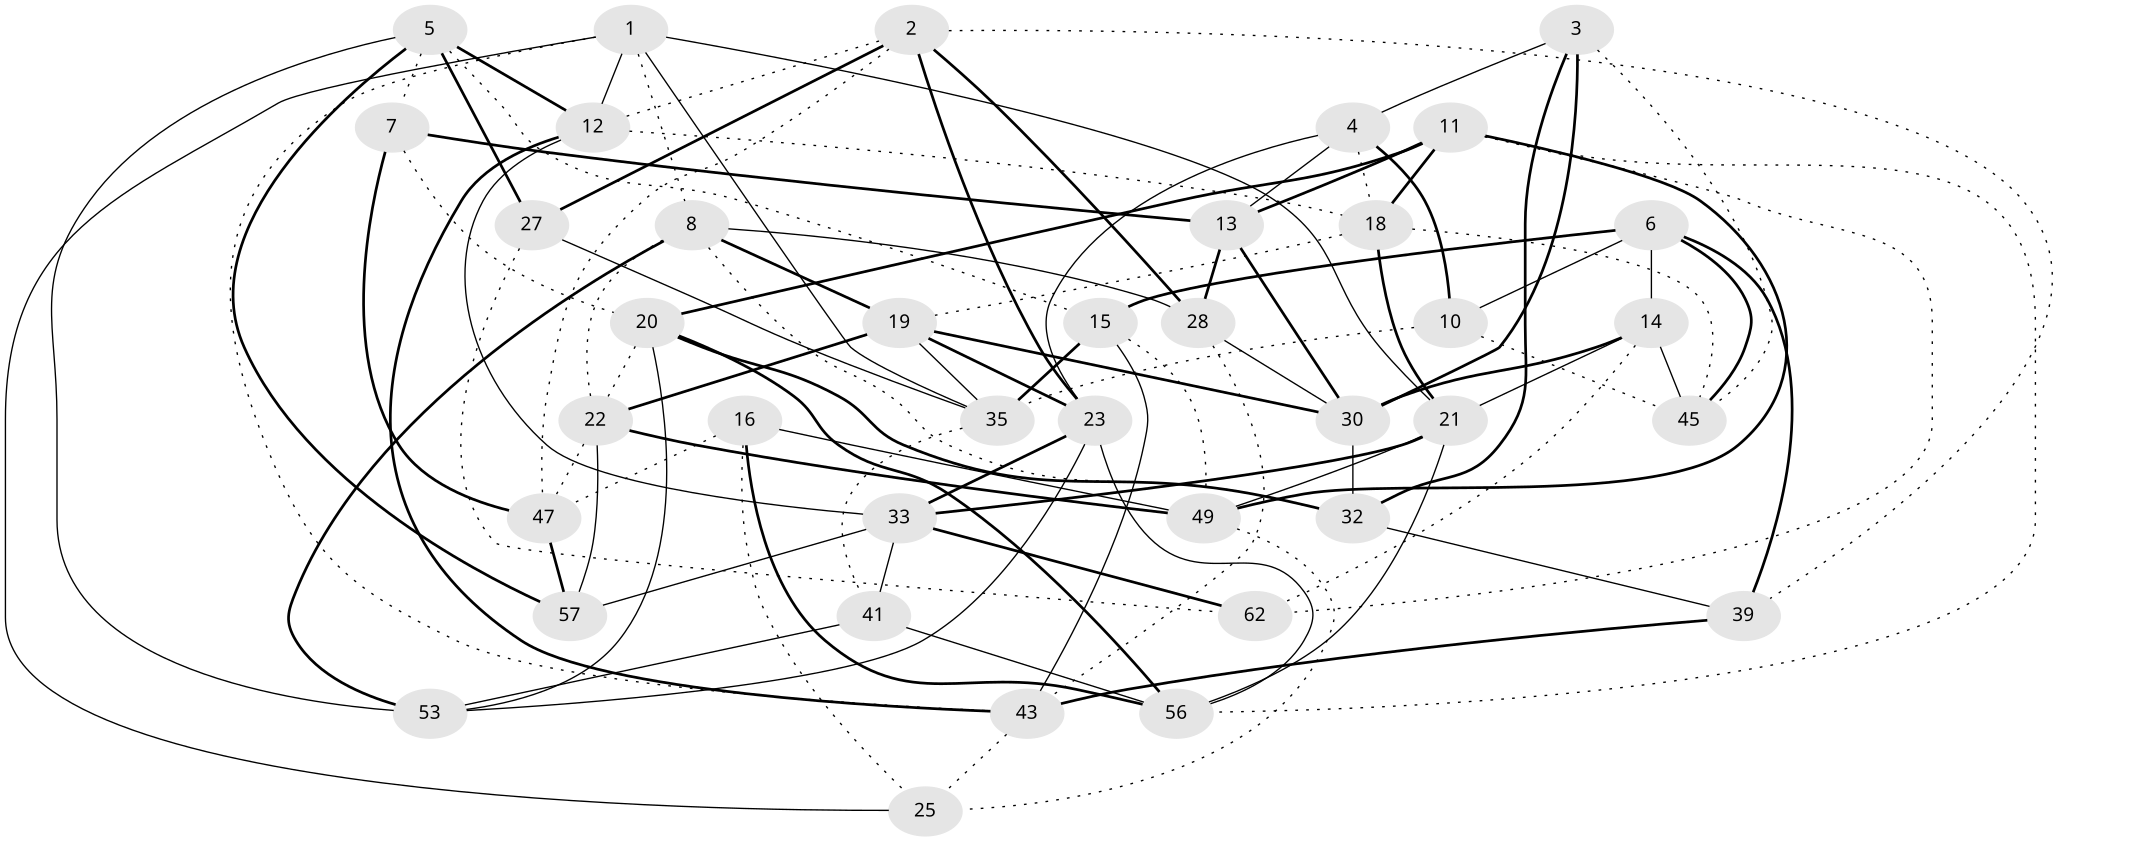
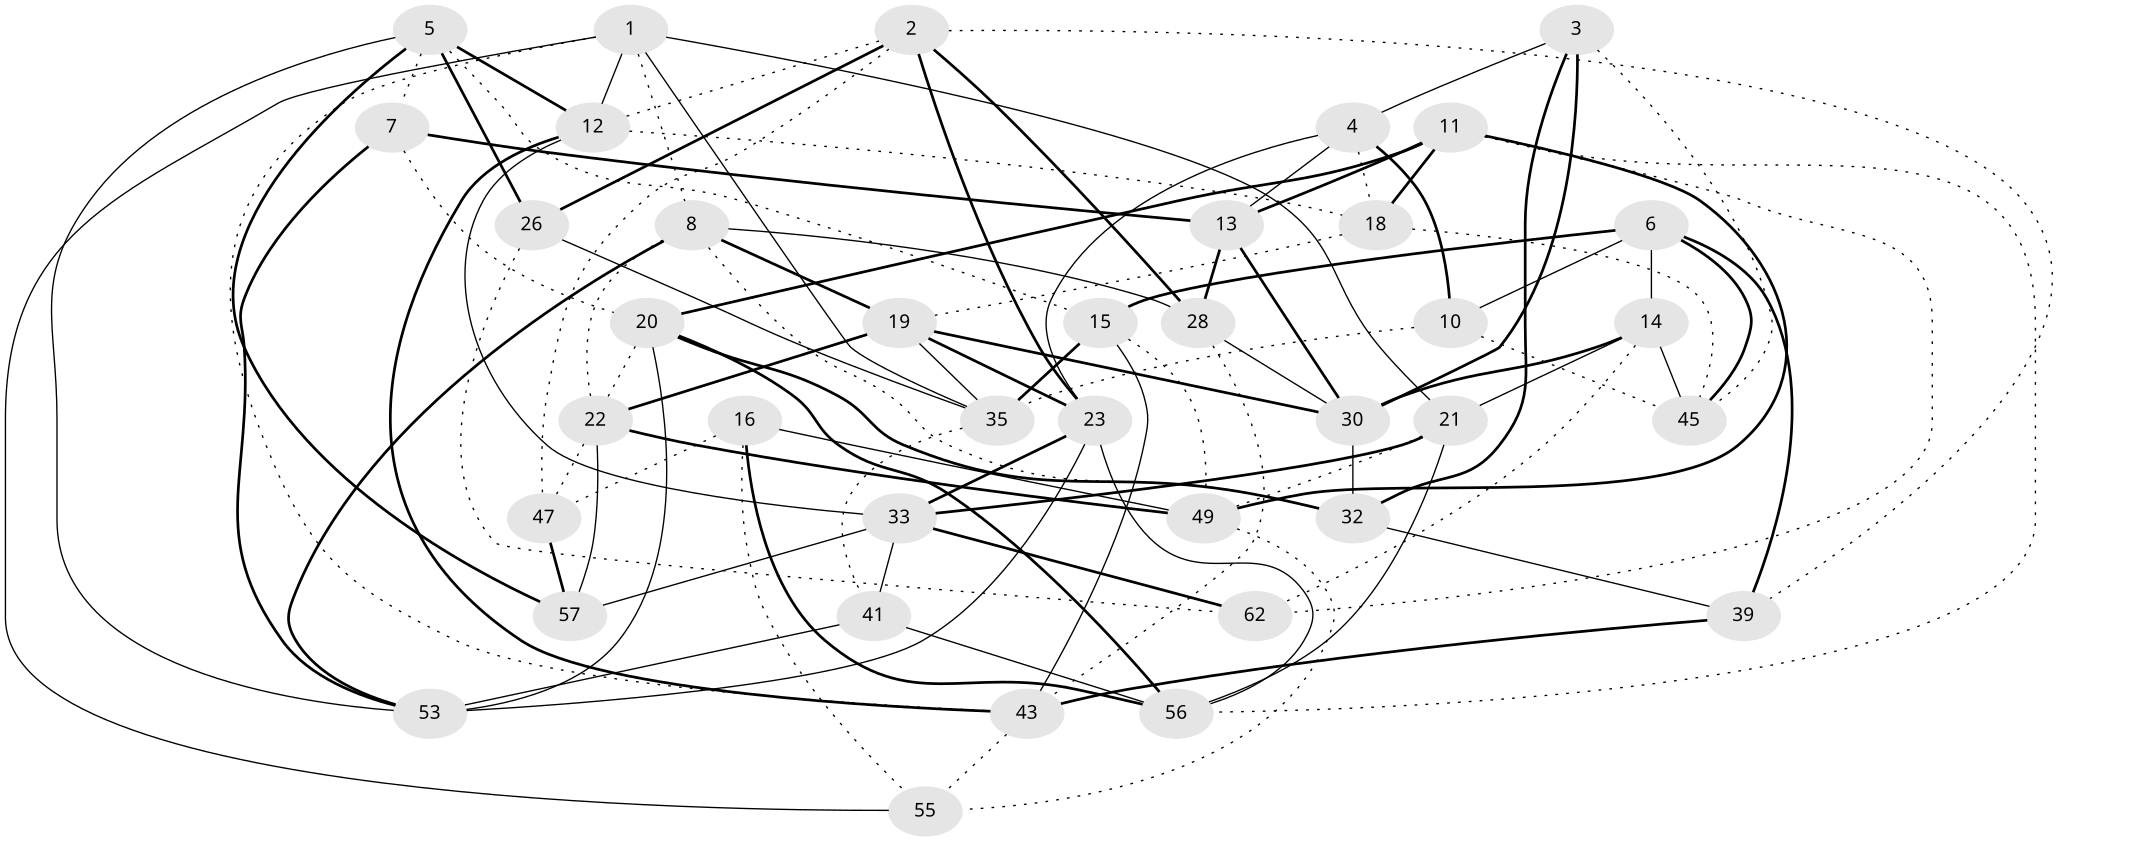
  graph {
    fontname="Noto Sans"
    node [color=gray90 fontname="Noto Sans" style=filled]
    edge [fontname="Noto Sans" style=bold]
    1 [super="+25"]
    8 [super="+42"]
    12 [super="+58"]
    21 [super="+61"]
    35 [super="+63"]
    43 [super="+45"]
-   55 [label=25]
+   55
    28
    32 [super="+60"]
    53 [super="+54"]
    19 [super="+29"]
    22 [super="+34"]
    18 [super="+24"]
    33 [super="+37"]
    49 [super="+51"]
    56 [super="+64"]
    41
    2 [super="+38"]
    23 [super="+31"]
-   27
+   27 [label=26]
    39
    47
    62
    30 [super="+48"]
    57
    4 [super="+36"]
    10
    13 [super="+50"]
    3
    n30 [label=45 super="+59"]
    5 [super="+9"]
    7
    15 [super="+17"]
    20 [super="+26"]
    6 [super="+44"]
    14 [super="+52"]
    11 [super="+46"]
    16
    1 -- 8 [style=dotted]
    1 -- 12 [style=solid]
    1 -- 21 [style=solid]
    1 -- 35 [style=solid]
    1 -- 43 [style=dotted]
    1 -- 55 [style=solid]
    8 -- 28 [style=solid]
    8 -- 32 [style=dotted]
    8 -- 53
    8 -- 19
    8 -- 22 [style=dotted]
    12 -- 43
    12 -- 18 [style=dotted]
    12 -- 33 [style=solid]
    21 -- 33
-   21 -- 49 [style=solid]
+   21 -- 49 [style=dotted]
    21 -- 56 [style=solid]
    35 -- 41 [style=dotted]
    43 -- 55 [style=dotted]
    28 -- 43 [style=dotted]
    28 -- 30 [style=solid]
    32 -- 39 [style=solid]
    19 -- 35 [style=solid]
    19 -- 22
    19 -- 23
    19 -- 30
    22 -- 49
    22 -- 47 [style=dotted]
    22 -- 57 [style=solid]
-   18 -- 21
    18 -- 19 [style=dotted]
    18 -- n30 [style=dotted]
    33 -- 41 [style=solid]
    33 -- 62
    33 -- 57 [style=solid]
    49 -- 55 [style=dotted]
    41 -- 53 [style=solid]
    41 -- 56 [style=solid]
    2 -- 12 [style=dotted]
    2 -- 28
    2 -- 23
    2 -- 27
    2 -- 39 [style=dotted]
    2 -- 47 [style=dotted]
    23 -- 53 [style=solid]
    23 -- 33
    23 -- 56 [style=solid]
    27 -- 35 [style=solid]
    27 -- 62 [style=dotted]
    39 -- 43
    47 -- 57
    30 -- 32 [style=solid]
    4 -- 18 [style=dotted]
    4 -- 23 [style=solid]
    4 -- 10
    4 -- 13 [style=solid weight=2]
    10 -- 35 [style=dotted]
    10 -- n30 [style=dotted]
    13 -- 28
    13 -- 30
    3 -- 32
    3 -- 30
    3 -- 4 [style=solid]
    3 -- n30 [style=dotted]
    5 -- 12
    5 -- 53 [style=solid]
    5 -- 27
    5 -- 57
    5 -- 7 [style=dotted]
    5 -- 15 [style=dotted]
-   7 -- 47
+   7 -- 53
    7 -- 13
    7 -- 20 [style=dotted]
    15 -- 35
    15 -- 43 [style=solid]
    15 -- 49 [style=dotted]
    20 -- 32
    20 -- 53 [style=solid]
    20 -- 22 [style=dotted]
    20 -- 56
    6 -- 39
    6 -- 10 [style=solid]
    6 -- n30
    6 -- 15 [weight=2]
    6 -- 14 [style=solid]
    14 -- 21 [style=solid]
    14 -- 62 [style=dotted]
    14 -- 30
    14 -- n30 [style=solid weight=2]
    11 -- 18
    11 -- 49
    11 -- 56 [style=dotted]
    11 -- 62 [style=dotted]
    11 -- 13
    11 -- 20
    16 -- 55 [style=dotted]
    16 -- 49 [style=solid]
    16 -- 56
    16 -- 47 [style=dotted]
  }
